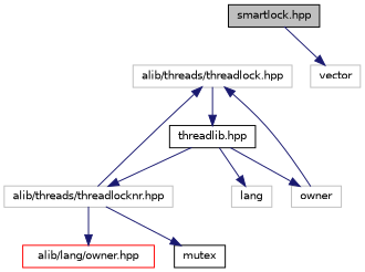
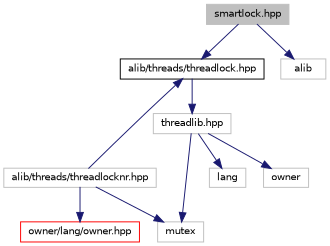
  digraph {
    node [color=grey75 fillcolor=white fontname=Helvetica fontsize=10 shape=record style=filled]
    edge [color=midnightblue fontname=Helvetica fontsize=10 labelfontname=Helvetica labelfontsize=10 style=solid]
-   n1 [color=black fillcolor=grey75 fontcolor=black height=0.2 label="smartlock.hpp" width=0.4]
-   n2 [height=0.2 label="alib/threads/threadlock.hpp" width=0.4]
-   n3 [height=0.2 label=vector width=0.4]
-   n4 [color=black height=0.2 label="threadlib.hpp" width=0.4]
+   n1 [fillcolor=grey75 fontcolor=black height=0.2 label="smartlock.hpp" width=0.4]
+   n2 [color=black height=0.2 label="alib/threads/threadlock.hpp" width=0.4]
+   n3 [height=0.2 label=alib width=0.4]
+   n4 [height=0.2 label="threadlib.hpp" width=0.4]
    n5 [height=0.2 label="alib/threads/threadlocknr.hpp" width=0.4]
-   n6 [color=red height=0.2 label="alib/lang/owner.hpp" width=0.4]
-   n7 [color=black height=0.2 label=mutex width=0.4]
+   n6 [color=red height=0.2 label="owner/lang/owner.hpp" width=0.4]
+   n7 [height=0.2 label=mutex width=0.4]
    n8 [height=0.2 label=owner width=0.4]
    n9 [height=0.2 label=lang width=0.4]
-   n8 -> n2
+   n1 -> n2
    n1 -> n3
    n2 -> n4
-   n4 -> n5
+   n4 -> n7
    n4 -> n8
    n4 -> n9
    n5 -> n2
    n5 -> n6
    n5 -> n7
  }
